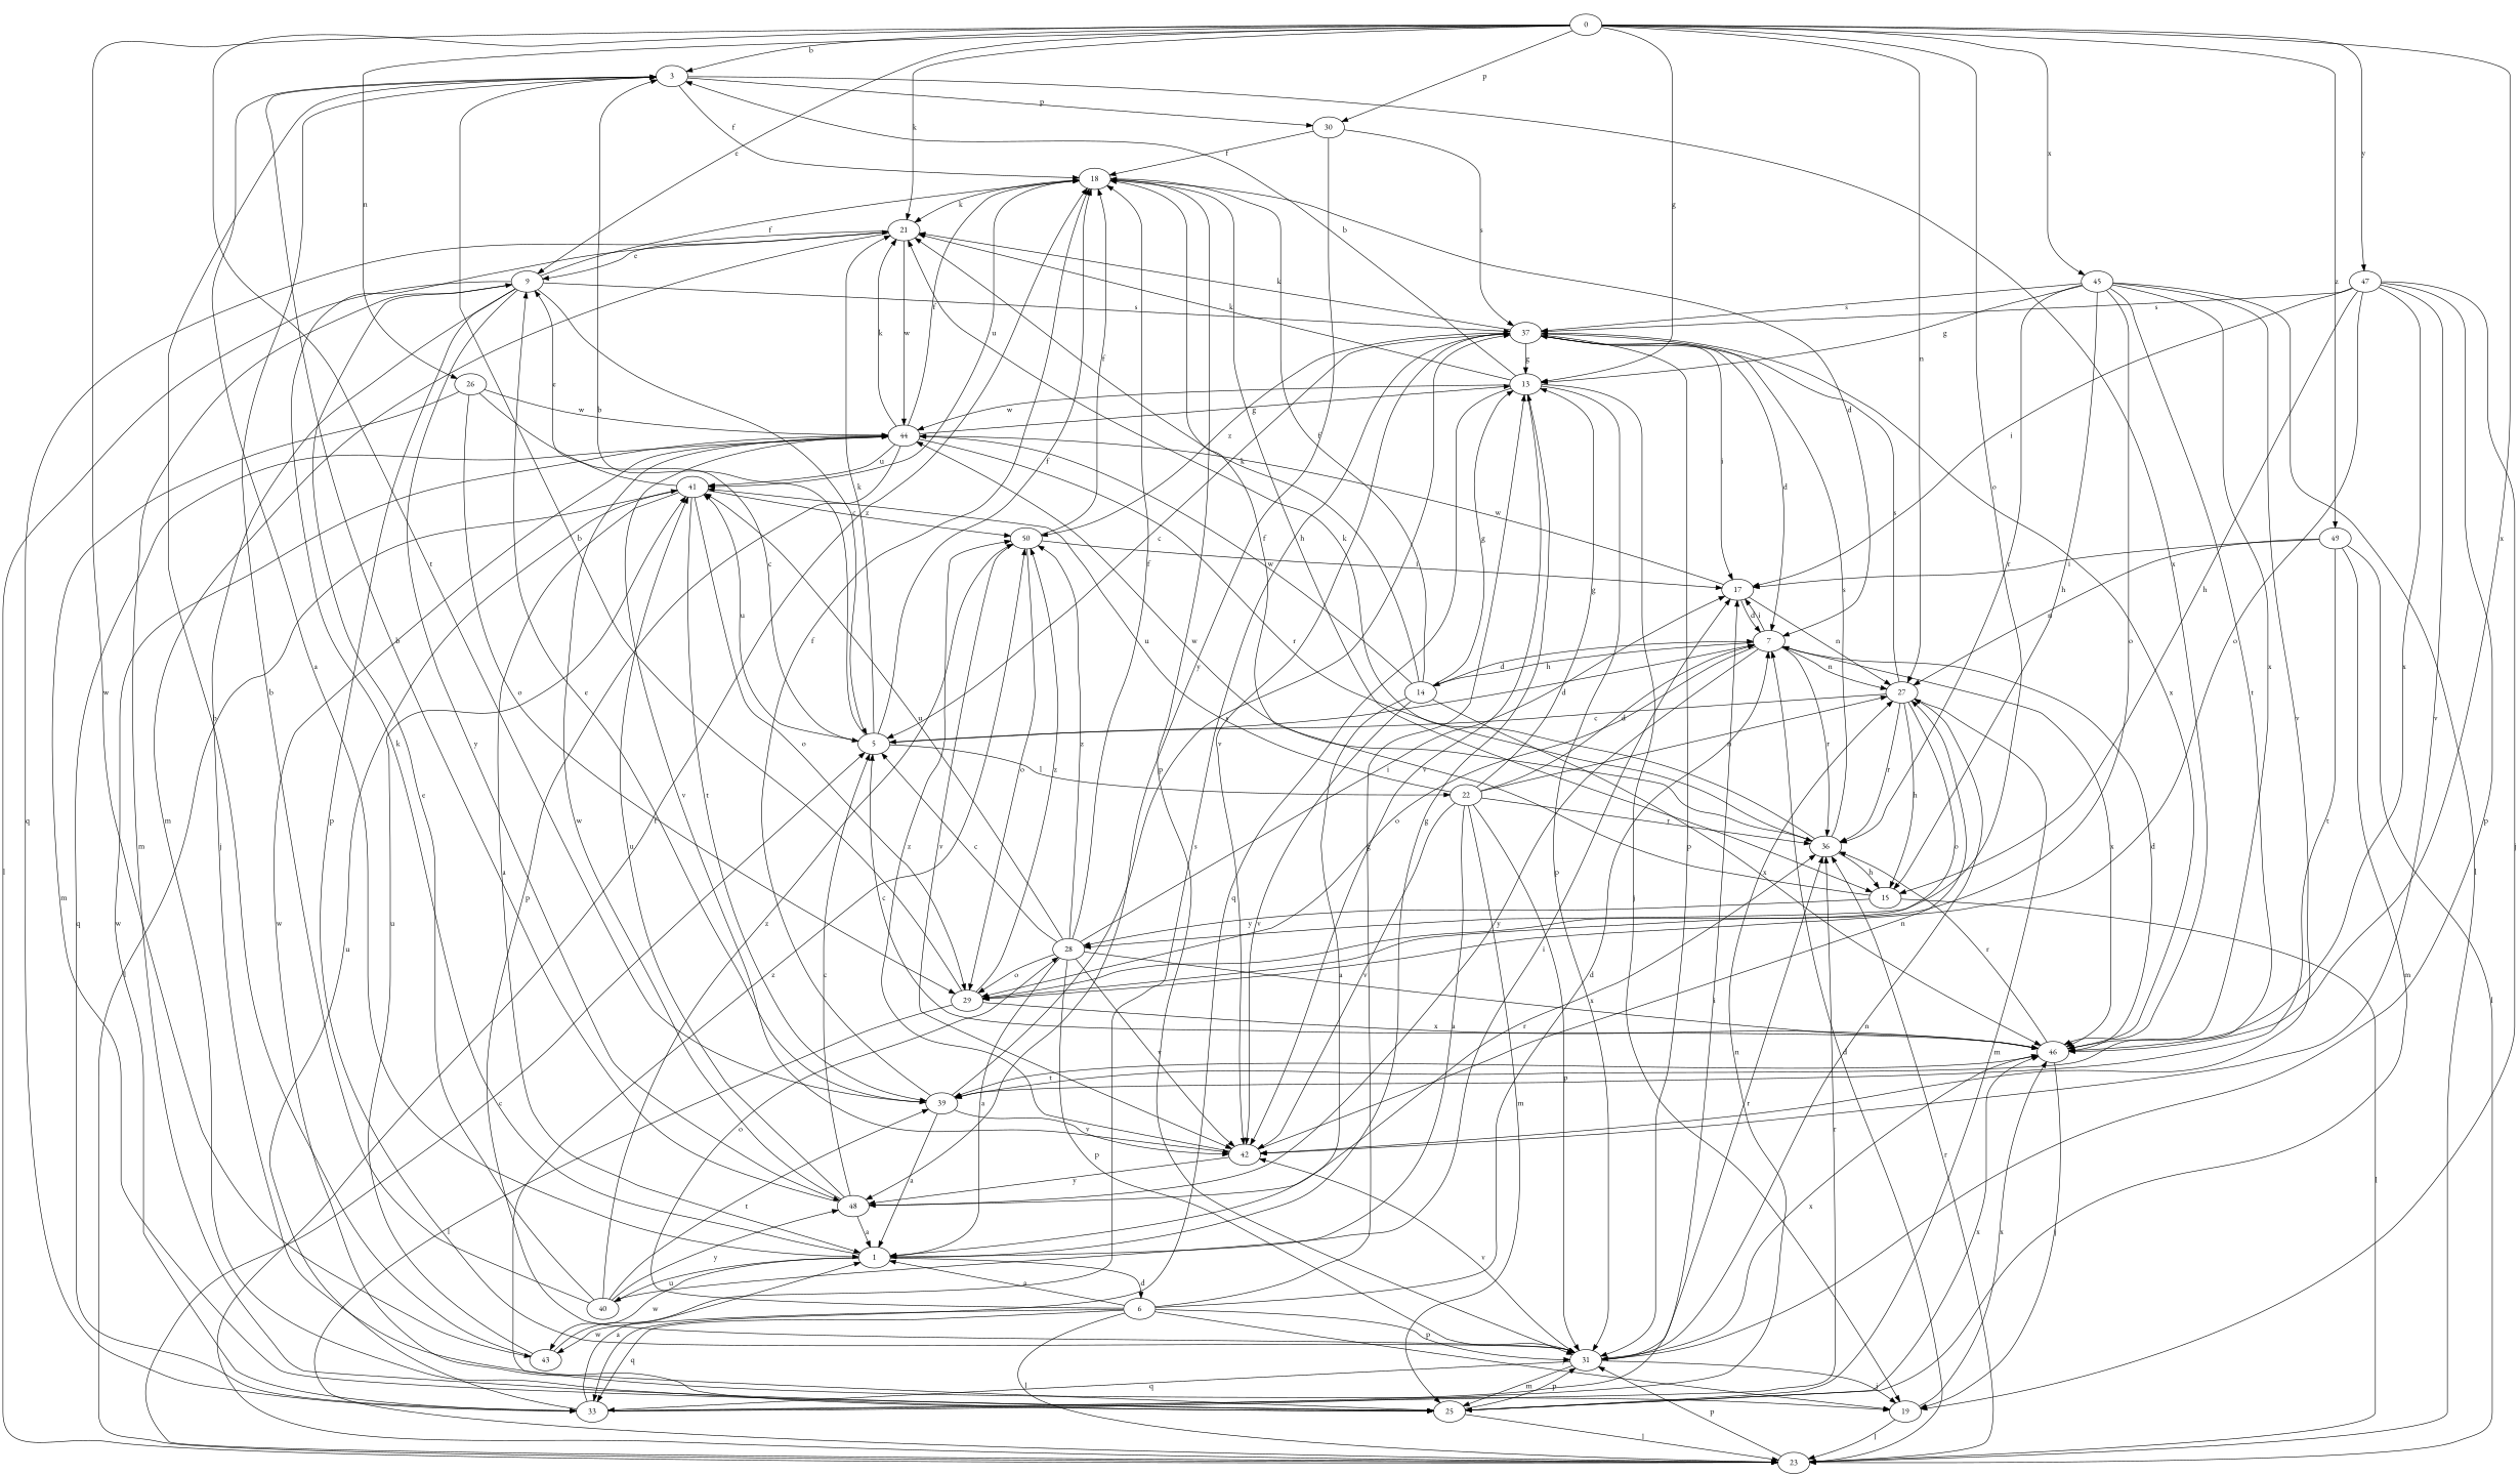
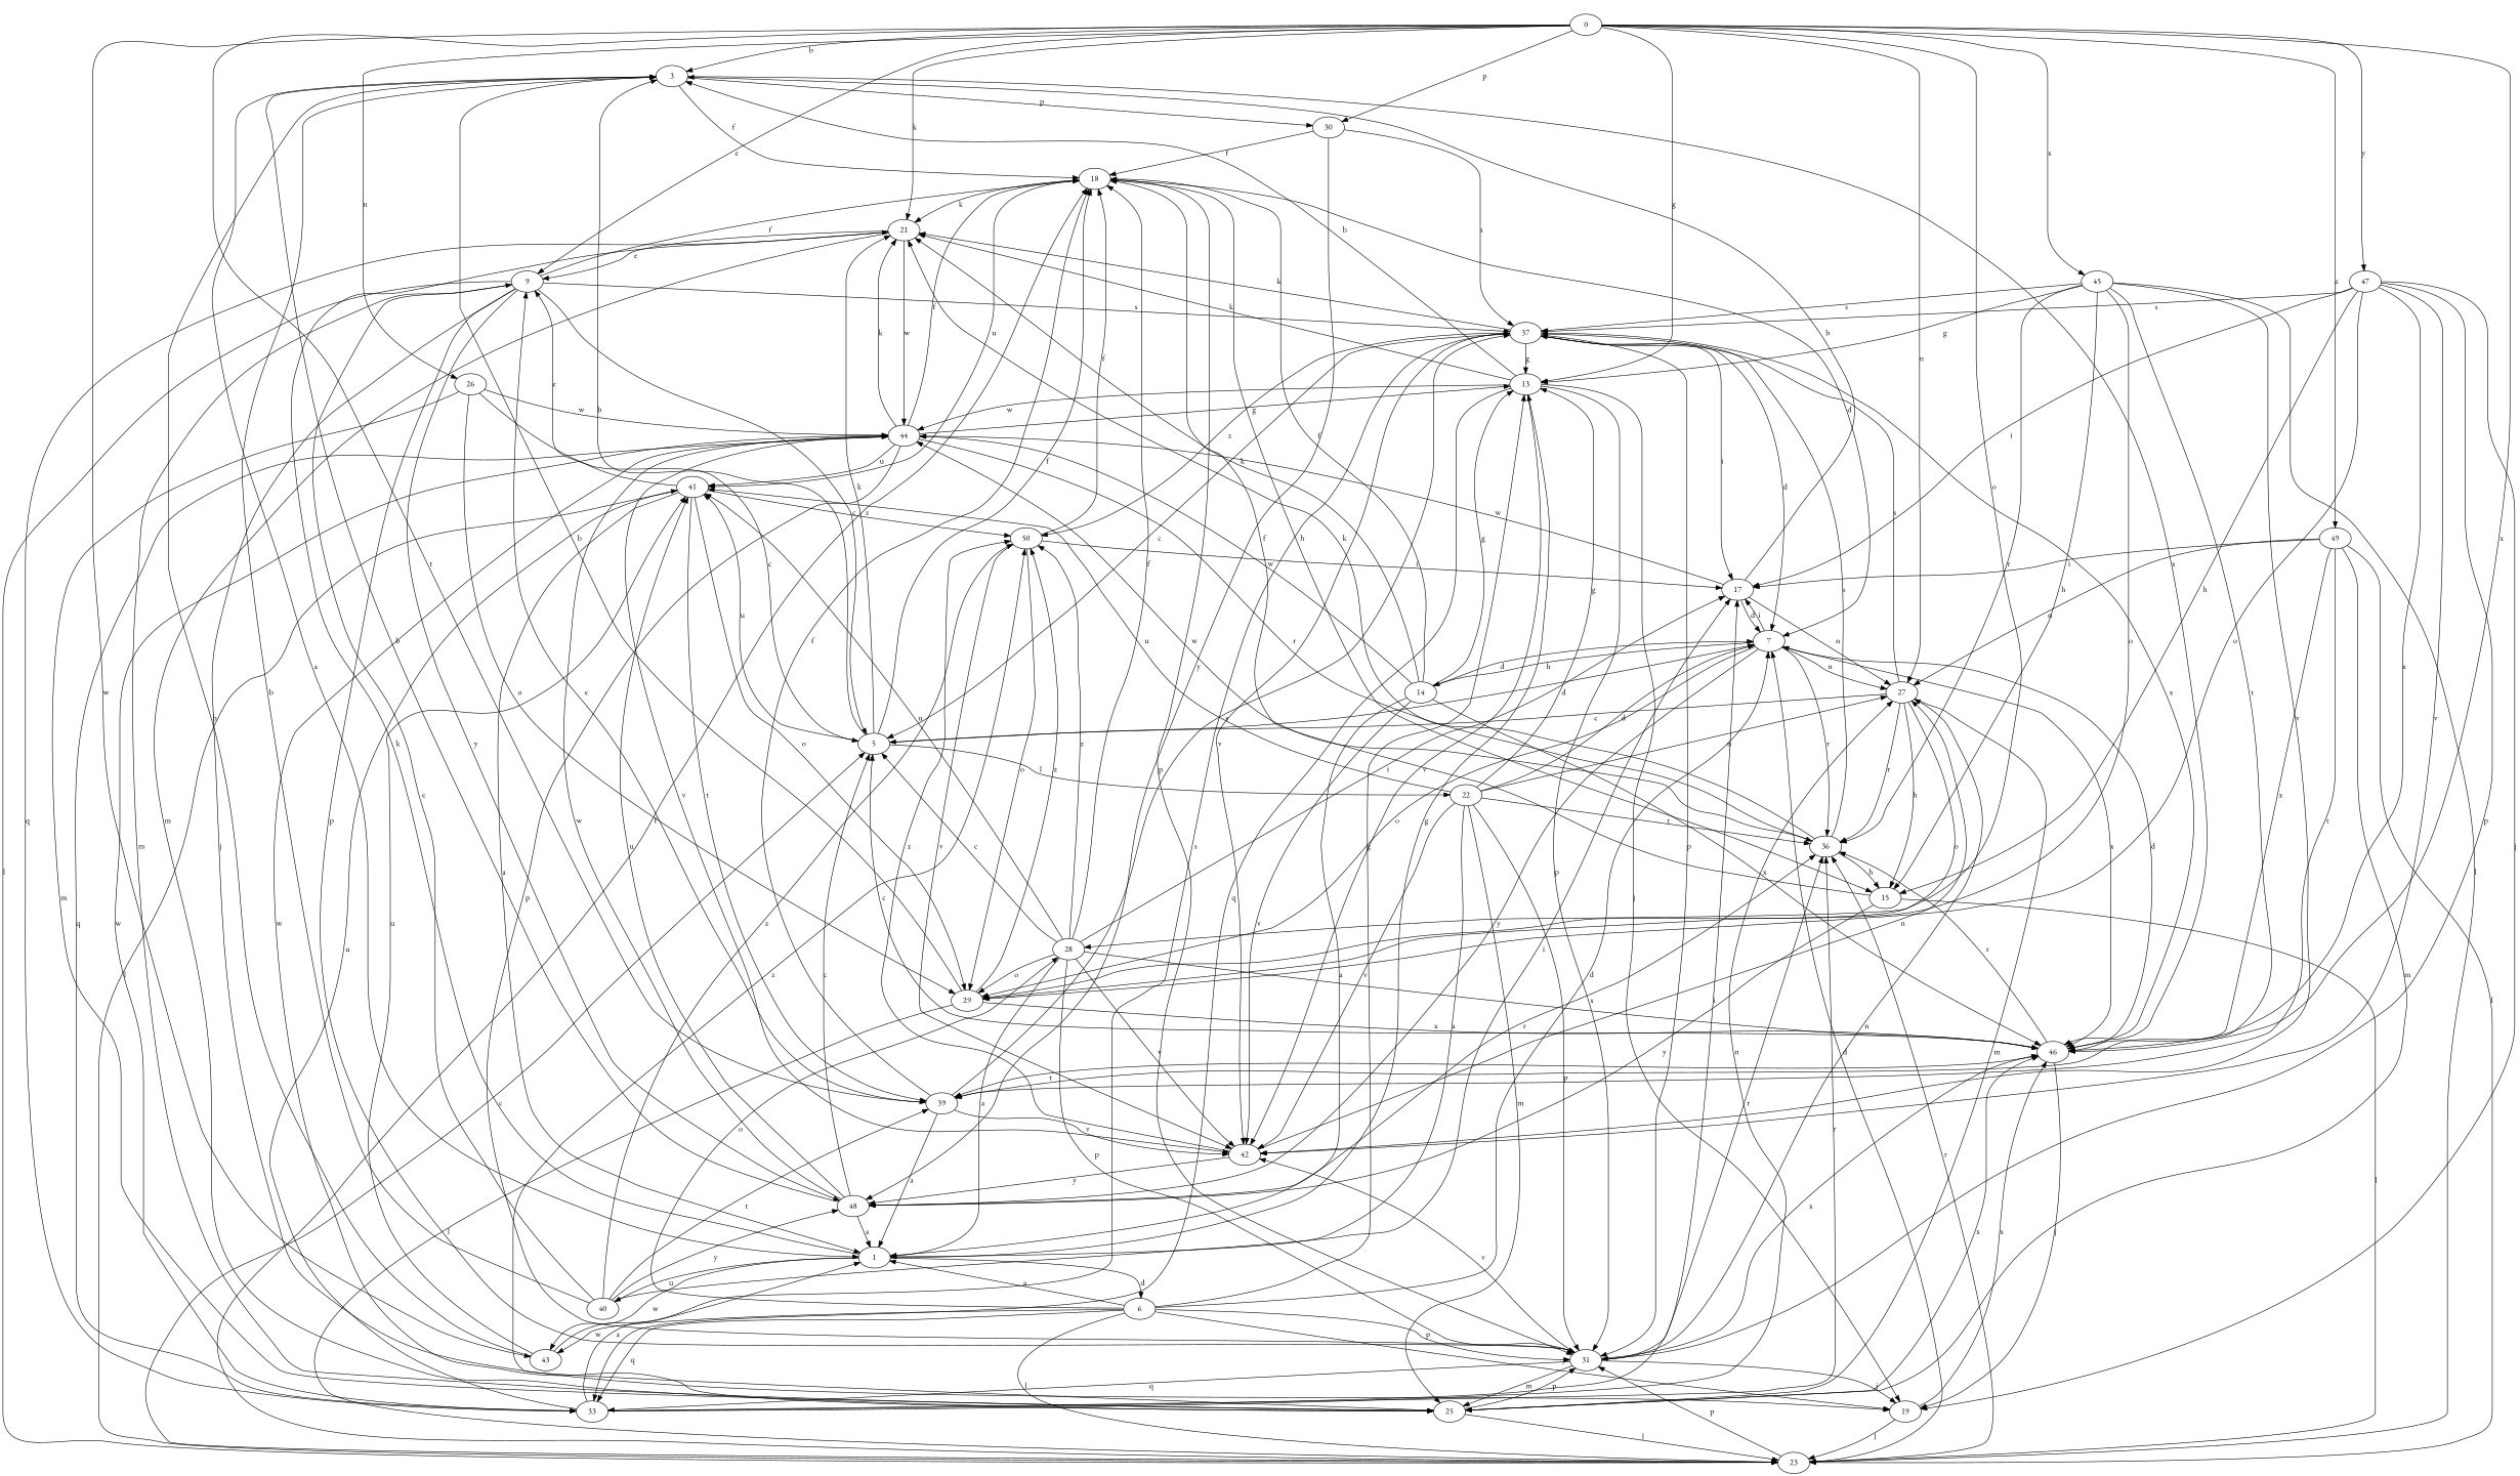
  strict digraph {
    fontname="EB Garamond"
    node [fontname="EB Garamond"]
    edge [fontname="EB Garamond"]
    0
    3
    9
    13
    21
    26
    27
    28
    30
    39
    43
    45
    46
    47
    49
    1
    n17 [label=18]
    5
    19
    23
    31
    48
    25
    37
    33
    42
    44
    29
    36
    15
    17
    41
    50
    7
    6
    40
    22
    14
    0 -> 3 [label=b]
    0 -> 9 [label=e]
    0 -> 13 [label=g]
    0 -> 21 [label=k]
    0 -> 26 [label=n]
    0 -> 27 [label=n]
    0 -> 28 [label=o]
    0 -> 30 [label=p]
    0 -> 39 [label=t]
    0 -> 43 [label=w]
    0 -> 45 [label=x]
    0 -> 46 [label=x]
    0 -> 47 [label=y]
    0 -> 49 [label=z]
    3 -> 30 [label=p]
    3 -> 46 [label=x]
    3 -> 1 [label=a]
    3 -> n17 [label=f]
    9 -> n17 [label=f]
    9 -> 5 [label=c]
    9 -> 19 [label=j]
    9 -> 23 [label=l]
    9 -> 31 [label=p]
    9 -> 48 [label=y]
    9 -> 25 [label=m]
    9 -> 37 [label=s]
    13 -> 3 [label=b]
    13 -> 21 [label=k]
    13 -> 19 [label=j]
    13 -> 31 [label=p]
    13 -> 33 [label=q]
    13 -> 42 [label=v]
    13 -> 44 [label=w]
    21 -> 9 [label=e]
    21 -> 25 [label=m]
    21 -> 33 [label=q]
    21 -> 44 [label=w]
    26 -> 5 [label=c]
    26 -> 25 [label=m]
    26 -> 44 [label=w]
    26 -> 29 [label=o]
    27 -> 5 [label=c]
    27 -> 25 [label=m]
    27 -> 37 [label=s]
    27 -> 29 [label=o]
    27 -> 36 [label=r]
    27 -> 15 [label=h]
    28 -> 46 [label=x]
    28 -> 1 [label=a]
    28 -> n17 [label=f]
    28 -> 5 [label=c]
    28 -> 31 [label=p]
    28 -> 42 [label=v]
    28 -> 29 [label=o]
    28 -> 17 [label=i]
    28 -> 41 [label=u]
    28 -> 50 [label=z]
    30 -> n17 [label=f]
    30 -> 48 [label=y]
    30 -> 37 [label=s]
    39 -> 9 [label=e]
    39 -> 1 [label=a]
    39 -> n17 [label=f]
    39 -> 37 [label=s]
    39 -> 42 [label=v]
    43 -> 3 [label=b]
    43 -> 37 [label=s]
    43 -> 41 [label=u]
    45 -> 13 [label=g]
    45 -> 39 [label=t]
-   45 -> 46 [label=x]
+   49 -> 46 [label=x]
    45 -> 23 [label=l]
    45 -> 37 [label=s]
    45 -> 42 [label=v]
    45 -> 29 [label=o]
    45 -> 36 [label=r]
    45 -> 15 [label=h]
    46 -> 39 [label=t]
    46 -> 5 [label=c]
    46 -> 19 [label=j]
    46 -> 36 [label=r]
    46 -> 7 [label=d]
    47 -> 46 [label=x]
    47 -> 19 [label=j]
    47 -> 31 [label=p]
    47 -> 37 [label=s]
    47 -> 42 [label=v]
    47 -> 29 [label=o]
    47 -> 15 [label=h]
    47 -> 17 [label=i]
    49 -> 27 [label=n]
    49 -> 39 [label=t]
    49 -> 23 [label=l]
    49 -> 25 [label=m]
    49 -> 17 [label=i]
    1 -> 13 [label=g]
    1 -> 21 [label=k]
    1 -> 43 [label=w]
    1 -> 6 [label=d]
    1 -> 40 [label=u]
    n17 -> 21 [label=k]
    n17 -> 31 [label=p]
    n17 -> 15 [label=h]
    n17 -> 41 [label=u]
    n17 -> 7 [label=d]
    5 -> 3 [label=b]
    5 -> 21 [label=k]
    5 -> n17 [label=f]
    5 -> 41 [label=u]
    5 -> 7 [label=d]
    5 -> 22 [label=l]
    19 -> 46 [label=x]
    19 -> 23 [label=l]
    23 -> n17 [label=f]
    23 -> 5 [label=c]
    23 -> 31 [label=p]
    23 -> 36 [label=r]
    23 -> 7 [label=d]
    31 -> 27 [label=n]
    31 -> 46 [label=x]
    31 -> 19 [label=j]
    31 -> 25 [label=m]
    31 -> 33 [label=q]
    31 -> 42 [label=v]
    31 -> 36 [label=r]
    48 -> 3 [label=b]
    48 -> 1 [label=a]
    48 -> 5 [label=c]
    48 -> 44 [label=w]
    48 -> 36 [label=r]
    48 -> 41 [label=u]
    25 -> 46 [label=x]
    25 -> 23 [label=l]
    25 -> 31 [label=p]
    25 -> 44 [label=w]
    25 -> 50 [label=z]
    37 -> 13 [label=g]
    37 -> 21 [label=k]
    37 -> 46 [label=x]
    37 -> 5 [label=c]
    37 -> 31 [label=p]
    37 -> 42 [label=v]
    37 -> 17 [label=i]
    37 -> 50 [label=z]
    37 -> 7 [label=d]
    33 -> 27 [label=n]
    33 -> 1 [label=a]
    33 -> 44 [label=w]
    33 -> 36 [label=r]
    33 -> 17 [label=i]
    33 -> 41 [label=u]
    42 -> 27 [label=n]
    42 -> 48 [label=y]
    42 -> 50 [label=z]
    44 -> 13 [label=g]
    44 -> 21 [label=k]
    44 -> n17 [label=f]
    44 -> 31 [label=p]
    44 -> 33 [label=q]
    44 -> 42 [label=v]
    44 -> 36 [label=r]
    44 -> 41 [label=u]
    29 -> 3 [label=b]
    29 -> 46 [label=x]
    29 -> 23 [label=l]
    29 -> 50 [label=z]
    36 -> 21 [label=k]
    36 -> 37 [label=s]
    36 -> 44 [label=w]
    36 -> 15 [label=h]
    15 -> n17 [label=f]
    15 -> 23 [label=l]
-   15 -> 28 [label=y]
+   15 -> 48 [label=y]
+   17 -> 3 [label=b]
    17 -> 27 [label=n]
    17 -> 44 [label=w]
    17 -> 7 [label=d]
    41 -> 9 [label=e]
    41 -> 39 [label=t]
    41 -> 1 [label=a]
    41 -> 23 [label=l]
    41 -> 29 [label=o]
    41 -> 50 [label=z]
    50 -> n17 [label=f]
    50 -> 42 [label=v]
    50 -> 29 [label=o]
    50 -> 17 [label=i]
    7 -> 27 [label=n]
    7 -> 46 [label=x]
    7 -> 48 [label=y]
    7 -> 29 [label=o]
    7 -> 36 [label=r]
    7 -> 17 [label=i]
    7 -> 14 [label=h]
    6 -> 13 [label=g]
    6 -> 28 [label=o]
    6 -> 43 [label=w]
    6 -> 1 [label=a]
    6 -> 19 [label=j]
    6 -> 23 [label=l]
    6 -> 31 [label=p]
    6 -> 33 [label=q]
    6 -> 7 [label=d]
    40 -> 3 [label=b]
    40 -> 9 [label=e]
    40 -> 39 [label=t]
    40 -> 48 [label=y]
    40 -> 17 [label=i]
    40 -> 50 [label=z]
    22 -> 13 [label=g]
    22 -> 27 [label=n]
    22 -> 1 [label=a]
    22 -> 31 [label=p]
    22 -> 25 [label=m]
    22 -> 42 [label=v]
    22 -> 36 [label=r]
    22 -> 41 [label=u]
    22 -> 7 [label=d]
    14 -> 13 [label=g]
    14 -> 21 [label=k]
    14 -> 46 [label=x]
    14 -> 1 [label=a]
    14 -> n17 [label=f]
    14 -> 42 [label=v]
    14 -> 44 [label=w]
    14 -> 7 [label=d]
  }
